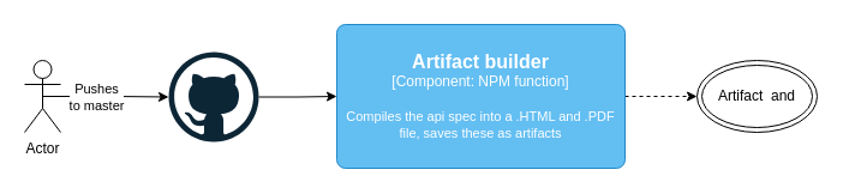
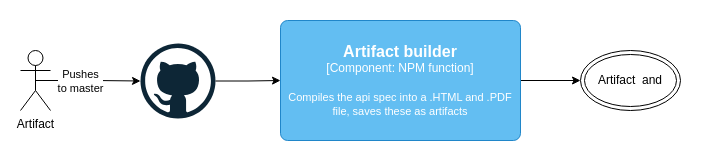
  <mxCell id="0" />
  <mxCell id="1" parent="0" />
  <mxCell id="2" style="edgeStyle=orthogonalEdgeStyle;rounded=0;orthogonalLoop=1;jettySize=auto;html=1;exitX=0.5;exitY=0.5;exitDx=0;exitDy=0;exitPerimeter=0;" edge="1" parent="1" source="4" target="6"><mxGeometry relative="1" as="geometry" /></mxCell>
  <mxCell id="3" value="Pushes&lt;br&gt;to master" style="edgeLabel;html=1;align=center;verticalAlign=middle;resizable=0;points=[];" vertex="1" connectable="0" parent="2"><mxGeometry x="-0.252" relative="1" as="geometry"><mxPoint x="5" as="offset" /></mxGeometry></mxCell>
- <mxCell id="4" value="Actor" style="shape=umlActor;verticalLabelPosition=bottom;verticalAlign=top;html=1;outlineConnect=0;" vertex="1" parent="1"><mxGeometry x="20" y="50" width="30" height="60" as="geometry" /></mxCell>
+ <mxCell id="4" value="Artifact" style="shape=umlActor;verticalLabelPosition=bottom;verticalAlign=top;html=1;outlineConnect=0;" vertex="1" parent="1"><mxGeometry x="20" y="50" width="30" height="60" as="geometry" /></mxCell>
  <mxCell id="5" value="" style="edgeStyle=orthogonalEdgeStyle;rounded=0;orthogonalLoop=1;jettySize=auto;html=1;" edge="1" parent="1" source="6" target="8"><mxGeometry relative="1" as="geometry" /></mxCell>
  <mxCell id="6" value="" style="dashed=0;outlineConnect=0;html=1;align=center;labelPosition=center;verticalLabelPosition=bottom;verticalAlign=top;shape=mxgraph.weblogos.github" vertex="1" parent="1"><mxGeometry x="140" y="43" width="75" height="75" as="geometry" /></mxCell>
- <mxCell id="7" style="edgeStyle=orthogonalEdgeStyle;rounded=0;orthogonalLoop=1;jettySize=auto;html=1;exitX=1;exitY=0.5;exitDx=0;exitDy=0;exitPerimeter=0;dashed=1;" edge="1" parent="1" source="8" target="9"><mxGeometry relative="1" as="geometry" /></mxCell>
+ <mxCell id="7" style="edgeStyle=orthogonalEdgeStyle;rounded=0;orthogonalLoop=1;jettySize=auto;html=1;exitX=1;exitY=0.5;exitDx=0;exitDy=0;exitPerimeter=0;" edge="1" parent="1" source="8" target="9"><mxGeometry relative="1" as="geometry" /></mxCell>
  <mxCell id="8" value="&lt;font style=&quot;font-size: 16px&quot;&gt;&lt;b&gt;Artifact builder&lt;/b&gt;&lt;/font&gt;&lt;div&gt;[Component: NPM function]&lt;/div&gt;&lt;br&gt;&lt;div&gt;&lt;font style=&quot;font-size: 11px&quot;&gt;Compiles the api spec into a .HTML and .PDF file, saves these as artifacts&lt;/font&gt;&lt;/div&gt;" style="rounded=1;whiteSpace=wrap;html=1;labelBackgroundColor=none;fillColor=#63BEF2;fontColor=#ffffff;align=center;arcSize=6;strokeColor=#2086C9;metaEdit=1;resizable=0;points=[[0.25,0,0],[0.5,0,0],[0.75,0,0],[1,0.25,0],[1,0.5,0],[1,0.75,0],[0.75,1,0],[0.5,1,0],[0.25,1,0],[0,0.75,0],[0,0.5,0],[0,0.25,0]];" vertex="1" parent="1"><mxGeometry x="280" y="20" width="240" height="120" as="geometry" /></mxCell>
  <mxCell id="9" value="Artifact&amp;nbsp; and" style="ellipse;shape=doubleEllipse;whiteSpace=wrap;html=1;" vertex="1" parent="1"><mxGeometry x="580" y="50" width="100" height="60" as="geometry" /></mxCell>
